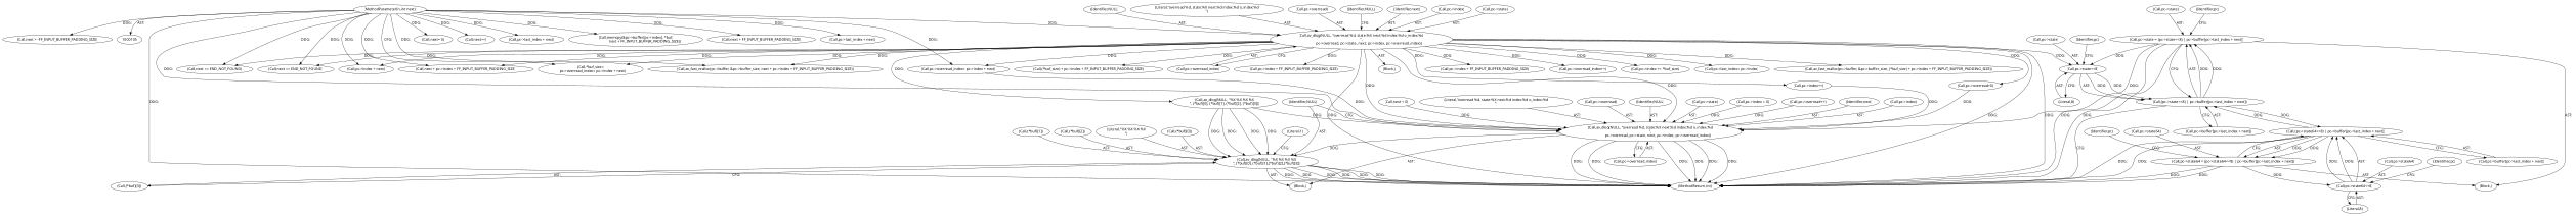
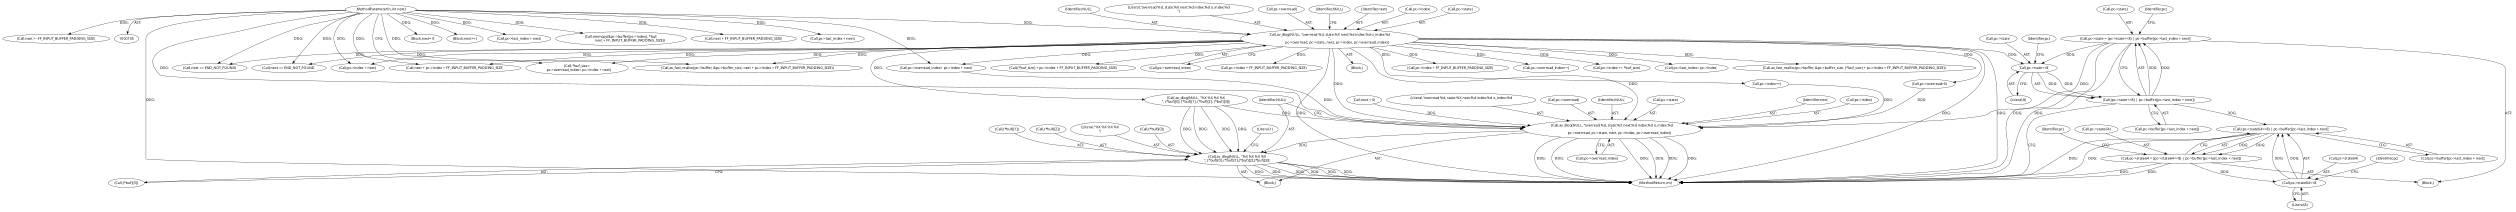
  digraph {
    fontname="Noto Sans"
    node [fontname="Noto Sans"]
    edge [fontname="Noto Sans"]
    n1 [label="(Call,pc->state = (pc->state<<8) | pc->buffer[pc->last_index + next])"]
    n2 [label="(Call,(pc->state<<8) | pc->buffer[pc->last_index + next])"]
    n3 [label="(Call,pc->state<<8)"]
    n4 [label="(Call,av_dlog(NULL, \"overread %d, state:%X next:%d index:%d o_index:%d\n\",\n                pc->overread, pc->state, next, pc->index, pc->overread_index))"]
    n5 [label="(MethodReturn,int)"]
    n6 [label="(Block,)"]
    n7 [label="(Call,(pc->state64<<8) | pc->buffer[pc->last_index + next])"]
    n8 [label="(Call,pc->buffer[pc->last_index + next])"]
    n9 [label="(Literal,8)"]
    n10 [label="(Call,av_dlog(NULL, \"%X %X %X %X\n\", (*buf)[0], (*buf)[1],(*buf)[2],(*buf)[3]))"]
    n11 [label="(Block,)"]
    n12 [label="(Call,pc->overread_index)"]
    n13 [label="(Call,pc->state64 = (pc->state64<<8) | pc->buffer[pc->last_index + next])"]
    n14 [label="(Call,pc->buffer[pc->last_index + next])"]
    n15 [label="(Call,av_dlog(NULL, \"overread %d, state:%X next:%d index:%d o_index:%d\n\",\n                pc->overread, pc->state, next, pc->index, pc->overread_index))"]
    n16 [label="(Call,pc->index + FF_INPUT_BUFFER_PADDING_SIZE)"]
    n17 [label="(Call,pc->overread_index++)"]
    n18 [label="(Call,pc->overread_index= pc->index + next)"]
    n19 [label="(Call,pc->index += *buf_size)"]
    n20 [label="(Call,pc->last_index= pc->index)"]
    n21 [label="(Call,pc->index++)"]
    n22 [label="(Call,av_fast_realloc(pc->buffer, &pc->buffer_size, (*buf_size) + pc->index + FF_INPUT_BUFFER_PADDING_SIZE))"]
    n23 [label="(Call,next == END_NOT_FOUND)"]
    n24 [label="(Call,(*buf_size) + pc->index + FF_INPUT_BUFFER_PADDING_SIZE)"]
    n25 [label="(Call,pc->overread_index)"]
    n26 [label="(Call,pc->index + FF_INPUT_BUFFER_PADDING_SIZE)"]
    n27 [label="(Call,*buf_size=\n    pc->overread_index= pc->index + next)"]
    n28 [label="(Call,av_fast_realloc(pc->buffer, &pc->buffer_size, next + pc->index + FF_INPUT_BUFFER_PADDING_SIZE))"]
    n29 [label="(Block,)"]
    n30 [label="(Call,next + pc->index + FF_INPUT_BUFFER_PADDING_SIZE)"]
    n31 [label="(Call,av_dlog(NULL, \"%X %X %X %X\n\", (*buf)[0], (*buf)[1], (*buf)[2], (*buf)[3]))"]
    n32 [label="(Call,pc->overread>0)"]
    n33 [label="(Call,next == END_NOT_FOUND)"]
    n34 [label="(Call,pc->index + next)"]
    n35 [label="(MethodParameterIn,int next)"]
-   n36 [label="(Call,next= 0)"]
-   n37 [label="(Call,next++)"]
+   n36 [label="(Block,next= 0)"]
+   n37 [label="(Block,next++)"]
    n38 [label="(Call,pc->last_index + next)"]
    n39 [label="(Call,memcpy(&pc->buffer[pc->index], *buf,\n                   next + FF_INPUT_BUFFER_PADDING_SIZE))"]
    n40 [label="(Call,next + FF_INPUT_BUFFER_PADDING_SIZE)"]
    n41 [label="(Call,pc->last_index + next)"]
    n42 [label="(Call,next > -FF_INPUT_BUFFER_PADDING_SIZE)"]
    1000105
    n44 [label="(Call,next < 0)"]
    n45 [label="(Call,pc->state64<<8)"]
    n46 [label="(Literal,8)"]
    n47 [label="(Call,(*buf)[3])"]
    n48 [label="(Literal,\"overread %d, state:%X next:%d index:%d o_index:%d\n\")"]
    n49 [label="(Call,pc->index)"]
    n50 [label="(Call,pc->overread)"]
    n51 [label="(Call,pc->state)"]
    n52 [label="(Identifier,NULL)"]
    n53 [label="(Identifier,NULL)"]
    n54 [label="(Identifier,pc)"]
    n55 [label="(Literal,\"overread %d, state:%X next:%d index:%d o_index:%d\n\")"]
    n56 [label="(Call,pc->overread)"]
    n57 [label="(Call,pc->state)"]
-   n58 [label="(Call,pc->index = 0)"]
-   n59 [label="(Call,pc->overread++)"]
    n60 [label="(Call,(*buf)[0])"]
    n61 [label="(Identifier,NULL)"]
    n62 [label="(Identifier,NULL)"]
    n63 [label="(Call,pc->state)"]
    n64 [label="(Identifier,next)"]
    n65 [label="(Literal,1)"]
    n66 [label="(Identifier,pc)"]
    n67 [label="(Call,pc->state64)"]
    n68 [label="(Call,(*buf)[1])"]
    n69 [label="(Call,(*buf)[2])"]
    n70 [label="(Call,pc->state)"]
    n71 [label="(Identifier,next)"]
    n72 [label="(Call,pc->index)"]
    n73 [label="(Call,pc->state64)"]
    n74 [label="(Identifier,pc)"]
    n75 [label="(Literal,\"%X %X %X %X\n\")"]
    n76 [label="(Identifier,pc)"]
    n1 -> n2 [label="CFG: "]
    n1 -> n3 [label="DDG: "]
    n1 -> n4 [label="DDG: "]
    n1 -> n5 [label="DDG: "]
    n1 -> n5 [label="DDG: "]
    n1 -> n6 [label="AST: "]
    n2 -> n1 [label="AST: "]
    n2 -> n1 [label="DDG: "]
    n2 -> n1 [label="DDG: "]
    n2 -> n5 [label="CFG: "]
    n2 -> n7 [label="DDG: "]
    n2 -> n8 [label="CFG: "]
    n3 -> n2 [label="AST: "]
    n3 -> n2 [label="DDG: "]
    n3 -> n2 [label="DDG: "]
    n3 -> n9 [label="CFG: "]
    n4 -> n5 [label="DDG: "]
    n4 -> n5 [label="DDG: "]
    n4 -> n5 [label="DDG: "]
    n4 -> n5 [label="DDG: "]
    n4 -> n5 [label="DDG: "]
    n4 -> n5 [label="DDG: "]
    n4 -> n10 [label="DDG: "]
    n4 -> n11 [label="AST: "]
    n4 -> n12 [label="CFG: "]
-   n7 -> n2 [label="DDG: "]
    n7 -> n5 [label="DDG: "]
    n7 -> n5 [label="DDG: "]
    n7 -> n13 [label="AST: "]
    n7 -> n13 [label="DDG: "]
    n7 -> n13 [label="DDG: "]
    n7 -> n14 [label="CFG: "]
    n8 -> n2 [label="AST: "]
    n9 -> n3 [label="AST: "]
    n10 -> n5 [label="DDG: "]
    n10 -> n5 [label="DDG: "]
    n10 -> n5 [label="DDG: "]
    n10 -> n5 [label="DDG: "]
    n10 -> n5 [label="DDG: "]
    n10 -> n5 [label="DDG: "]
    n10 -> n11 [label="AST: "]
    n10 -> n47 [label="CFG: "]
    n12 -> n4 [label="AST: "]
    n13 -> n5 [label="DDG: "]
    n13 -> n5 [label="DDG: "]
    n13 -> n6 [label="AST: "]
    n13 -> n7 [label="CFG: "]
    n13 -> n45 [label="DDG: "]
    n14 -> n7 [label="AST: "]
    n15 -> n3 [label="DDG: "]
    n15 -> n4 [label="DDG: "]
    n15 -> n4 [label="DDG: "]
    n15 -> n5 [label="DDG: "]
    n15 -> n5 [label="DDG: "]
    n15 -> n5 [label="DDG: "]
    n15 -> n16 [label="DDG: "]
    n15 -> n17 [label="DDG: "]
    n15 -> n18 [label="DDG: "]
    n15 -> n19 [label="DDG: "]
    n15 -> n20 [label="DDG: "]
    n15 -> n21 [label="DDG: "]
    n15 -> n22 [label="DDG: "]
    n15 -> n23 [label="DDG: "]
    n15 -> n24 [label="DDG: "]
    n15 -> n25 [label="CFG: "]
    n15 -> n26 [label="DDG: "]
    n15 -> n27 [label="DDG: "]
    n15 -> n28 [label="DDG: "]
    n15 -> n29 [label="AST: "]
    n15 -> n30 [label="DDG: "]
    n15 -> n31 [label="DDG: "]
    n15 -> n32 [label="DDG: "]
    n15 -> n33 [label="DDG: "]
    n15 -> n34 [label="DDG: "]
    n18 -> n4 [label="DDG: "]
    n21 -> n4 [label="DDG: "]
    n25 -> n15 [label="AST: "]
    n31 -> n4 [label="DDG: "]
    n31 -> n10 [label="DDG: "]
    n31 -> n10 [label="DDG: "]
    n31 -> n10 [label="DDG: "]
    n31 -> n10 [label="DDG: "]
    n32 -> n4 [label="DDG: "]
    n35 -> n4 [label="DDG: "]
    n35 -> n5 [label="DDG: "]
    n35 -> n15 [label="DDG: "]
    n35 -> n18 [label="DDG: "]
    n35 -> n23 [label="DDG: "]
    n35 -> n27 [label="CFG: "]
    n35 -> n28 [label="DDG: "]
    n35 -> n30 [label="DDG: "]
    n35 -> n33 [label="DDG: "]
    n35 -> n34 [label="DDG: "]
    n35 -> n36 [label="DDG: "]
    n35 -> n37 [label="DDG: "]
    n35 -> n38 [label="DDG: "]
    n35 -> n39 [label="DDG: "]
    n35 -> n40 [label="DDG: "]
    n35 -> n41 [label="DDG: "]
    n35 -> n42 [label="DDG: "]
    n35 -> 1000105 [label="AST: "]
    n44 -> n4 [label="DDG: "]
    n45 -> n7 [label="AST: "]
    n45 -> n7 [label="DDG: "]
    n45 -> n7 [label="DDG: "]
    n45 -> n46 [label="CFG: "]
    n46 -> n45 [label="AST: "]
    n47 -> n10 [label="AST: "]
    n48 -> n4 [label="AST: "]
    n49 -> n15 [label="AST: "]
    n50 -> n4 [label="AST: "]
    n51 -> n15 [label="AST: "]
    n52 -> n4 [label="AST: "]
    n53 -> n15 [label="AST: "]
    n54 -> n1 [label="CFG: "]
    n55 -> n15 [label="AST: "]
    n56 -> n15 [label="AST: "]
    n57 -> n4 [label="AST: "]
-   n58 -> n4 [label="DDG: "]
-   n59 -> n4 [label="DDG: "]
    n60 -> n10 [label="AST: "]
    n61 -> n15 [label="CFG: "]
    n62 -> n4 [label="CFG: "]
    n62 -> n10 [label="AST: "]
    n63 -> n3 [label="AST: "]
    n64 -> n15 [label="AST: "]
    n65 -> n10 [label="CFG: "]
    n66 -> n3 [label="CFG: "]
    n67 -> n13 [label="AST: "]
    n68 -> n10 [label="AST: "]
    n69 -> n10 [label="AST: "]
    n70 -> n1 [label="AST: "]
    n71 -> n4 [label="AST: "]
    n72 -> n4 [label="AST: "]
    n73 -> n45 [label="AST: "]
    n74 -> n13 [label="CFG: "]
    n75 -> n10 [label="AST: "]
    n76 -> n45 [label="CFG: "]
  }
